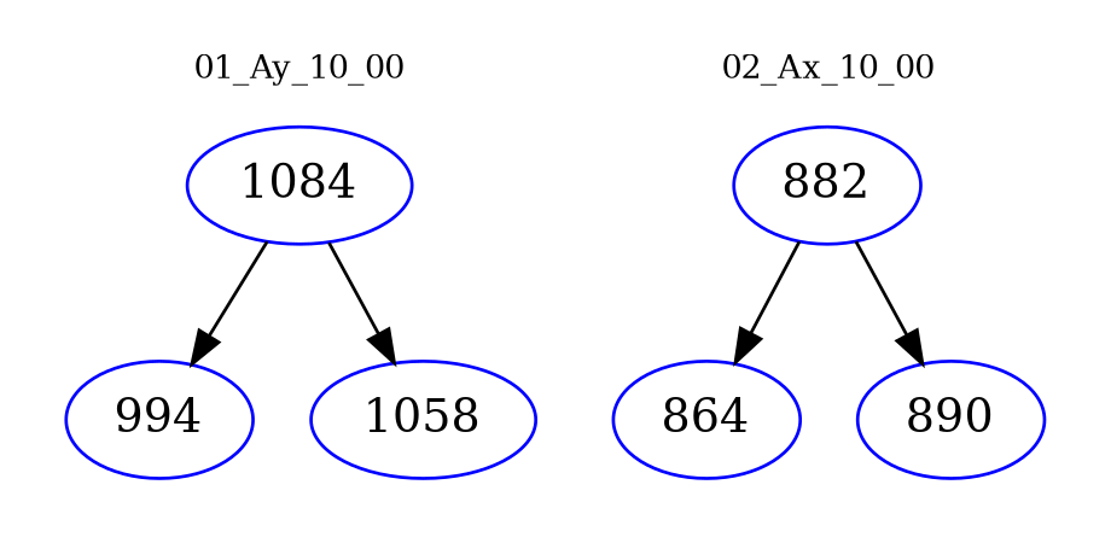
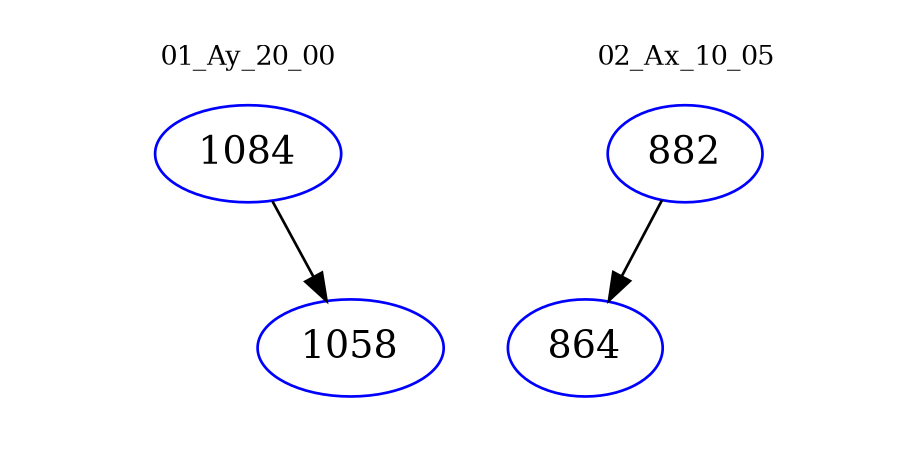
  digraph {
    node [color=blue]
    edge [color=black]
    n1 [label=1084]
-   n2 [label=994]
    n3 [label=1058]
    n4 [label=882]
    n5 [label=864]
-   n6 [label=890]
    subgraph cluster_1 {
      color=white
      fontsize=10
-     label="01_Ay_10_00"
+     label="01_Ay_20_00"
      n1
-     n2
      n3
    }
    subgraph cluster_2 {
      color=white
      fontsize=10
-     label="02_Ax_10_00"
+     label="02_Ax_10_05"
      n4
      n5
-     n6
    }
-   n1 -> n2
    n1 -> n3
    n4 -> n5
-   n4 -> n6
  }
